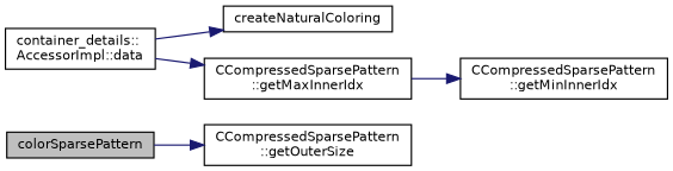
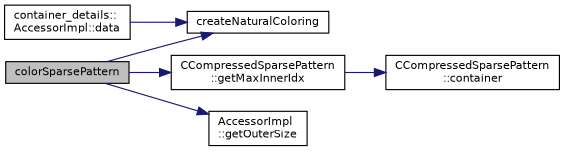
  digraph {
    rankdir=LR
    node [color=black fillcolor=white fontname=Helvetica fontsize=10 shape=record style=filled]
    edge [color=midnightblue fontname=Helvetica fontsize=10 labelfontname=Helvetica labelfontsize=10 style=solid]
    n1 [fillcolor=grey75 fontcolor=black height=0.2 label=colorSparsePattern width=0.4]
    n2 [height=0.2 label=createNaturalColoring width=0.4]
    n3 [height=0.2 label="CCompressedSparsePattern\l::getMaxInnerIdx" width=0.4]
-   n4 [height=0.2 label="CCompressedSparsePattern\l::getOuterSize" width=0.4]
-   n5 [height=0.2 label="CCompressedSparsePattern\l::getMinInnerIdx" width=0.4]
+   n4 [height=0.2 label="AccessorImpl\l::getOuterSize" width=0.4]
+   n5 [height=0.2 label="CCompressedSparsePattern\l::container" width=0.4]
    n6 [height=0.2 label="container_details::\lAccessorImpl::data" width=0.4]
-   n6 -> n3
+   n1 -> n2
+   n1 -> n3
    n1 -> n4
    n3 -> n5
    n6 -> n2
  }
